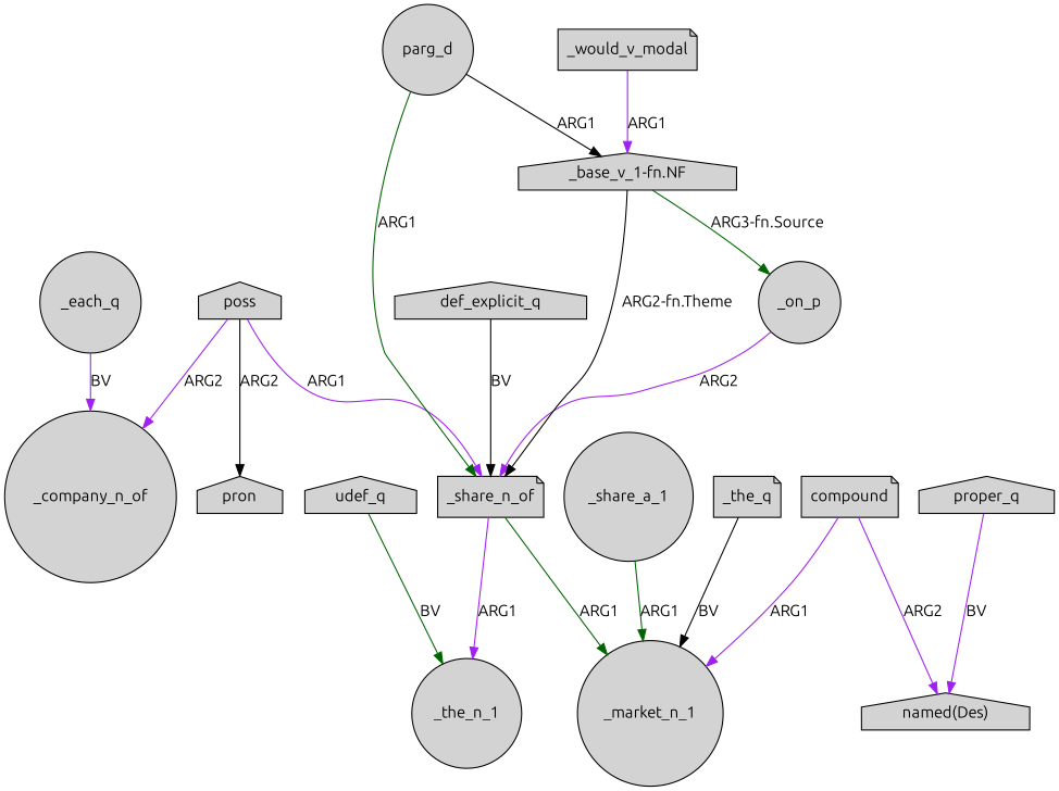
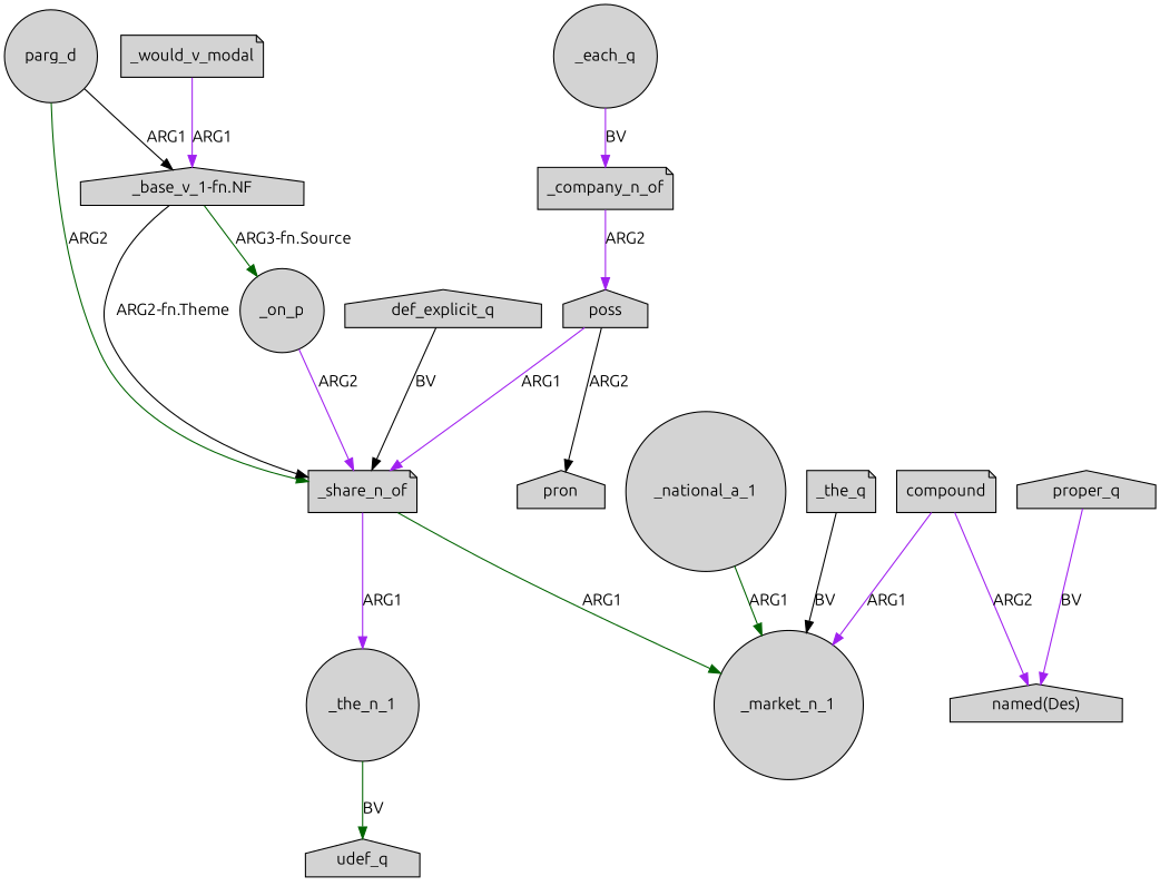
  digraph {
    fontname=Ubuntu
    node [fontname=Ubuntu shape=circle style=filled]
    edge [color=purple fontname=Ubuntu]
    _each_q
-   _company_n_of
+   _company_n_of [shape=note]
    udef_q [shape=house]
    n4 [label=_the_n_1]
    _share_n_of [shape=note]
    _on_p
    _market_n_1
    poss [shape=house]
    pron [shape=house]
    parg_d
    "_base_v_1-fn.NF" [shape=house]
-   _national_a_1 [label=_share_a_1]
+   _national_a_1
    compound [shape=note]
    "named(Des)" [shape=house]
    _would_v_modal [shape=note]
    proper_q [shape=house]
    _the_q [shape=note]
    def_explicit_q [shape=house]
    _each_q -> _company_n_of [label=BV]
-   udef_q -> n4 [color=darkgreen label=BV]
+   n4 -> udef_q [color=darkgreen label=BV]
    _share_n_of -> n4 [label=ARG1]
    _share_n_of -> _market_n_1 [color=darkgreen label=ARG1]
    _on_p -> _share_n_of [label=ARG2]
-   poss -> _company_n_of [label=ARG2]
+   _company_n_of -> poss [label=ARG2]
    poss -> _share_n_of [label=ARG1]
    poss -> pron [color=black label=ARG2]
-   parg_d -> _share_n_of [color=darkgreen label=ARG1]
+   parg_d -> _share_n_of [color=darkgreen label=ARG2]
    parg_d -> "_base_v_1-fn.NF" [color=black label=ARG1]
    "_base_v_1-fn.NF" -> _share_n_of [color=black label="ARG2-fn.Theme"]
    "_base_v_1-fn.NF" -> _on_p [color=darkgreen label="ARG3-fn.Source"]
    _national_a_1 -> _market_n_1 [color=darkgreen label=ARG1]
    compound -> _market_n_1 [label=ARG1]
    compound -> "named(Des)" [label=ARG2]
    _would_v_modal -> "_base_v_1-fn.NF" [label=ARG1]
    proper_q -> "named(Des)" [label=BV]
    _the_q -> _market_n_1 [color=black label=BV]
    def_explicit_q -> _share_n_of [color=black label=BV]
  }
